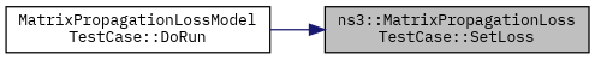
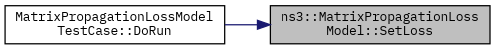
  digraph {
    rankdir=RL
    fontname="IBM Plex Mono"
    node [color=black fontname="IBM Plex Mono" fontsize=10 shape=record style=filled]
-   n1 [fillcolor=grey75 fontcolor=black height=0.2 label="ns3::MatrixPropagationLoss\lTestCase::SetLoss" width=0.4]
+   n1 [fillcolor=grey75 fontcolor=black height=0.2 label="ns3::MatrixPropagationLoss\lModel::SetLoss" width=0.4]
    n2 [fillcolor=white height=0.2 label="MatrixPropagationLossModel\lTestCase::DoRun" width=0.4]
    n1 -> n2 [color=midnightblue dir=back fontname="IBM Plex Mono" fontsize=10 labelfontname=Helvetica labelfontsize=10 style=solid]
  }
